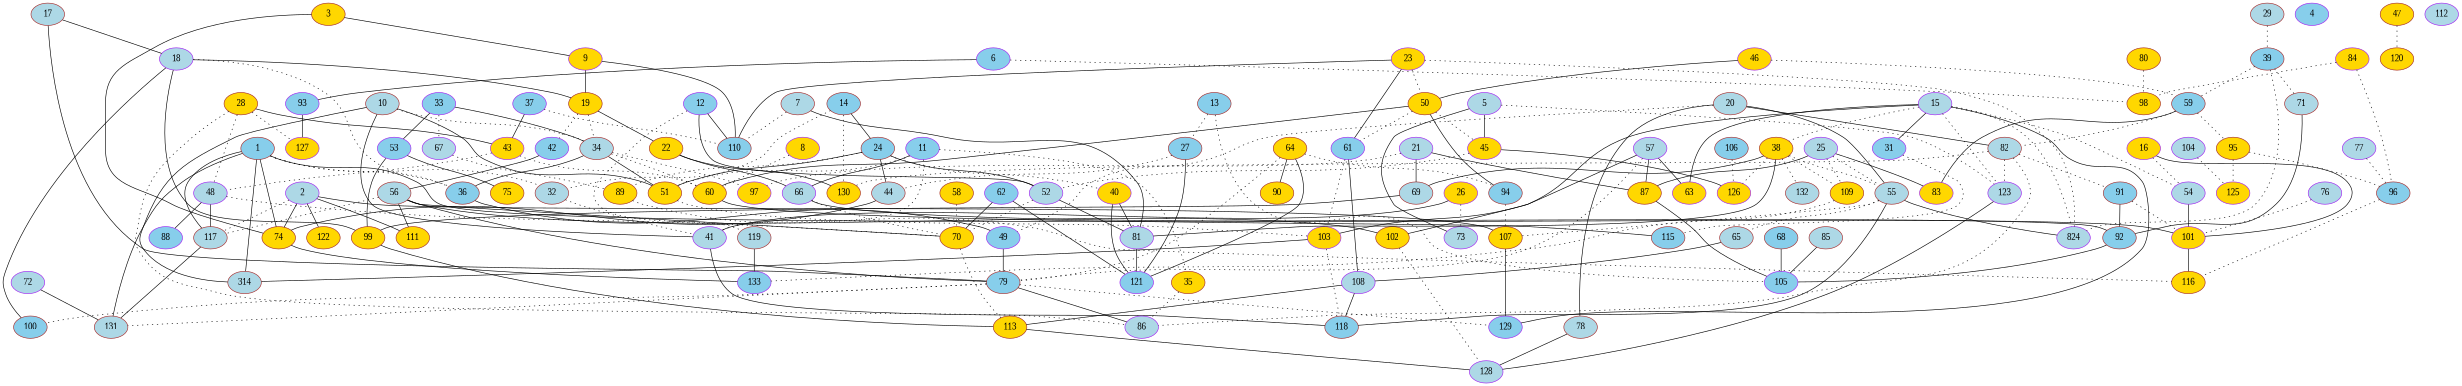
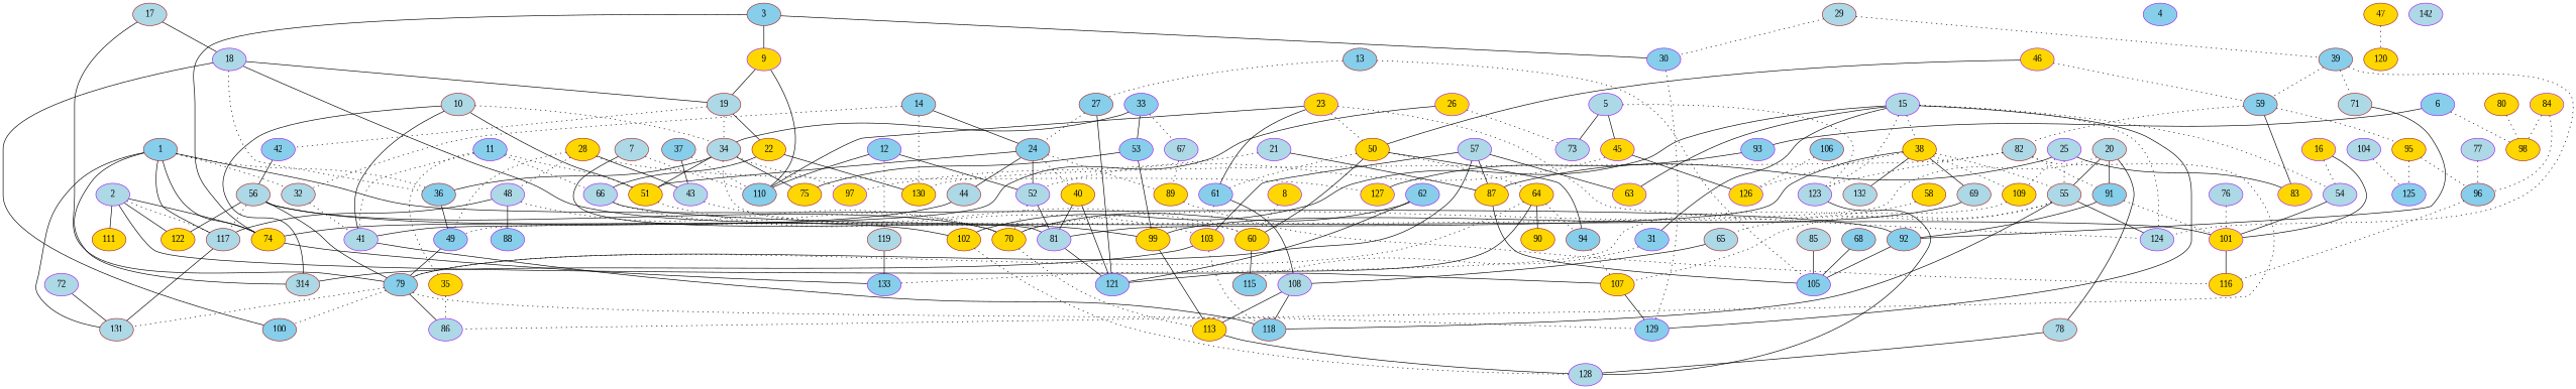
  graph {
    fontname="Liberation Serif"
    node [color=brown fillcolor=lightblue fontname="Liberation Serif" style=filled]
    edge [fontname="Liberation Serif" style=solid]
    1 [fillcolor=skyblue]
    32
    36 [fillcolor=skyblue]
    74 [fillcolor=gold]
    92 [fillcolor=skyblue]
    n6 [label=314]
    117
    131
    41 [color=purple]
    49 [color=purple fillcolor=skyblue]
    133 [color=purple fillcolor=skyblue]
    105 [color=purple fillcolor=skyblue]
    2 [color=purple]
    107 [fillcolor=gold]
    111 [fillcolor=gold]
    122 [fillcolor=gold]
    129 [color=purple fillcolor=skyblue]
-   3 [fillcolor=gold]
+   3 [fillcolor=skyblue]
    9 [color=purple fillcolor=gold]
+   30 [color=purple fillcolor=skyblue]
    110 [fillcolor=skyblue]
-   19 [fillcolor=gold]
+   19
    4 [color=purple fillcolor=skyblue]
    5 [color=purple]
    45 [color=purple fillcolor=gold]
    73 [color=purple]
    123 [color=purple]
    52 [color=purple]
    126 [color=purple fillcolor=gold]
    128 [color=purple]
    6 [color=purple fillcolor=skyblue]
    93 [color=purple fillcolor=skyblue]
    98 [fillcolor=gold]
    127 [color=purple fillcolor=gold]
    81 [color=purple]
    7
    121 [color=purple fillcolor=skyblue]
    8 [color=purple fillcolor=gold]
    60 [fillcolor=gold]
    115 [fillcolor=skyblue]
    34
    22 [fillcolor=gold]
    42 [color=purple fillcolor=skyblue]
    10
    51 [fillcolor=gold]
    97 [color=purple fillcolor=gold]
    75 [fillcolor=gold]
    118 [fillcolor=skyblue]
    103 [color=purple fillcolor=gold]
    11 [color=purple fillcolor=skyblue]
    35 [fillcolor=gold]
    66 [color=purple]
    86 [color=purple]
    101 [color=purple fillcolor=gold]
    70 [fillcolor=gold]
    12 [color=purple fillcolor=skyblue]
    119
    13 [fillcolor=skyblue]
    27 [fillcolor=skyblue]
    44
    14 [fillcolor=skyblue]
    24 [fillcolor=skyblue]
    130 [fillcolor=gold]
-   40 [color=purple fillcolor=gold]
+   40 [fillcolor=gold]
    89 [fillcolor=gold]
    39 [fillcolor=skyblue]
-   124 [color=purple label=824]
+   124 [color=purple]
    59 [fillcolor=skyblue]
    71
    15 [color=purple]
    31 [color=purple fillcolor=skyblue]
    38 [fillcolor=gold]
    54 [color=purple]
    63 [color=purple fillcolor=gold]
    102 [fillcolor=gold]
    55
    69
    109 [fillcolor=gold]
    132
    16 [color=purple fillcolor=gold]
    116 [fillcolor=gold]
    18 [color=purple]
    17
    79 [fillcolor=skyblue]
    99 [fillcolor=gold]
    100 [fillcolor=skyblue]
    113 [fillcolor=gold]
    56
    20
    78
    91 [fillcolor=skyblue]
    65
    21 [color=purple]
    87 [fillcolor=gold]
    23 [color=purple fillcolor=gold]
    50 [fillcolor=gold]
    61 [color=purple fillcolor=skyblue]
    64 [fillcolor=gold]
    94 [fillcolor=skyblue]
    108 [color=purple]
    25 [color=purple]
    83 [color=purple fillcolor=gold]
    26 [color=purple fillcolor=gold]
    28 [fillcolor=gold]
-   43 [color=purple fillcolor=gold]
+   43 [color=purple]
    48 [color=purple]
    88 [color=purple fillcolor=skyblue]
    29
    33 [color=purple fillcolor=skyblue]
    53 [color=purple fillcolor=skyblue]
    67 [color=purple]
-   37 [color=purple fillcolor=skyblue]
+   37 [fillcolor=skyblue]
    82
    95 [fillcolor=gold]
    46 [color=purple fillcolor=gold]
    47 [fillcolor=gold]
    120 [fillcolor=gold]
    90 [fillcolor=gold]
    57 [color=purple]
    58 [fillcolor=gold]
    96 [fillcolor=skyblue]
-   125 [color=purple fillcolor=gold]
+   125 [color=purple fillcolor=skyblue]
    62 [color=purple fillcolor=skyblue]
    68 [fillcolor=skyblue]
    72 [color=purple]
    76 [color=purple]
    77 [color=purple]
    80 [fillcolor=gold]
    84 [color=purple fillcolor=gold]
    85
    104 [color=purple]
    106 [fillcolor=skyblue]
-   112 [color=purple]
+   112 [color=purple label=142]
    1 -- 32 [style=dotted]
    1 -- 36 [style=dotted]
    1 -- 74
    1 -- 92
    1 -- n6
    1 -- 117
    1 -- 131
    32 -- 41 [style=dotted]
    36 -- 49
    74 -- 133
    92 -- 105
    117 -- 131
    41 -- 118
    49 -- 79
    2 -- 74
    2 -- 117 [style=dotted]
    2 -- 107
    2 -- 111
    2 -- 122
    107 -- 129
    3 -- 74
    3 -- 9
+   3 -- 30
    9 -- 110
    9 -- 19
+   30 -- 129 [style=dotted]
    19 -- 34 [style=dotted]
    19 -- 22
    19 -- 42 [style=dotted]
    5 -- 45
    5 -- 73
    5 -- 123 [style=dotted]
    45 -- 52 [style=dotted]
    45 -- 126
    123 -- 128
    52 -- 81
    52 -- 70 [style=dotted]
    6 -- 93
    6 -- 98 [style=dotted]
    93 -- 127
    81 -- 121
    7 -- 110 [style=dotted]
    7 -- 81
    8 -- 60 [style=dotted]
    60 -- 115
    34 -- 36
    34 -- 60 [style=dotted]
    34 -- 51
    34 -- 97 [style=dotted]
+   34 -- 75
    22 -- 66
    22 -- 130
    42 -- 56
    10 -- n6
    10 -- 41
    10 -- 34 [style=dotted]
    10 -- 51
    51 -- 103 [style=dotted]
    103 -- n6
    103 -- 118 [style=dotted]
    11 -- 41 [style=dotted]
    11 -- 51 [style=dotted]
    11 -- 35 [style=dotted]
-   11 -- 66
+   11 -- 66 [style=dotted]
    35 -- 86 [style=dotted]
    66 -- 101
    66 -- 70 [style=dotted]
    101 -- 116
    70 -- 113 [style=dotted]
    12 -- 110
    12 -- 52
    12 -- 119 [style=dotted]
    119 -- 133
    13 -- 105 [style=dotted]
    13 -- 27 [style=dotted]
    27 -- 121
-   27 -- 44 [style=dotted]
+   27 -- 24 [style=dotted]
    44 -- 74
    14 -- 32 [style=dotted]
    14 -- 24
    14 -- 130 [style=dotted]
    24 -- 52
    24 -- 51
    24 -- 44
    24 -- 40 [style=dotted]
    24 -- 89 [style=dotted]
    40 -- 81
    40 -- 121
    89 -- 116 [style=dotted]
    39 -- 124 [style=dotted]
    39 -- 59 [style=dotted]
    39 -- 71 [style=dotted]
    59 -- 83
    59 -- 82 [style=dotted]
    59 -- 95 [style=dotted]
    71 -- 92
    15 -- 129
    15 -- 123 [style=dotted]
    15 -- 124 [style=dotted]
    15 -- 31
    15 -- 38 [style=dotted]
    15 -- 54 [style=dotted]
    15 -- 63
    15 -- 102
    31 -- 115 [style=dotted]
    38 -- 126 [style=dotted]
    38 -- 81
    38 -- 55 [style=dotted]
    38 -- 69
    38 -- 109 [style=dotted]
-   38 -- 132 [style=dotted]
+   38 -- 132
    54 -- 101
    102 -- 128 [style=dotted]
    55 -- 107 [style=dotted]
    55 -- 118
    55 -- 124
    55 -- 65 [style=dotted]
    69 -- 99
    109 -- 133 [style=dotted]
    16 -- 101
    16 -- 54 [style=dotted]
    18 -- 36 [style=dotted]
    18 -- 19
    18 -- 99
    18 -- 100
    17 -- 18
    17 -- 79
    79 -- 131 [style=dotted]
    79 -- 129 [style=dotted]
    79 -- 86
    79 -- 100 [style=dotted]
    99 -- 113
    113 -- 128
    56 -- 117 [style=dotted]
-   56 -- 111
+   56 -- 122
    56 -- 70
    56 -- 102
    56 -- 79
    20 -- 49 [style=dotted]
    20 -- 55
    20 -- 78
-   20 -- 82
+   20 -- 91
    78 -- 128
    91 -- 92
    91 -- 101 [style=dotted]
    65 -- 108
    21 -- 97 [style=dotted]
-   21 -- 69
    21 -- 87
    87 -- 105
    23 -- 110
    23 -- 124 [style=dotted]
    23 -- 50 [style=dotted]
    23 -- 61
    50 -- 60
    50 -- 61 [style=dotted]
-   50 -- 45 [style=dotted]
+   50 -- 64 [style=dotted]
    50 -- 94
    61 -- 103 [style=dotted]
    61 -- 108
    64 -- 121
    64 -- 79 [style=dotted]
    64 -- 94 [style=dotted]
    64 -- 90
    94 -- 107 [style=dotted]
    108 -- 118
    108 -- 113
    25 -- 55 [style=dotted]
    25 -- 109 [style=dotted]
    25 -- 87
    25 -- 83
    26 -- 41
    26 -- 73 [style=dotted]
    28 -- 127 [style=dotted]
-   28 -- 86 [style=dotted]
+   28 -- 49 [style=dotted]
    28 -- 43
    28 -- 48 [style=dotted]
    43 -- 60 [style=dotted]
-   43 -- 48 [style=dotted]
    48 -- 117
    48 -- 70 [style=dotted]
    48 -- 88
+   29 -- 30 [style=dotted]
    29 -- 39 [style=dotted]
    33 -- 34
    33 -- 53
    33 -- 67 [style=dotted]
    53 -- 75
    53 -- 99
    67 -- 89 [style=dotted]
    37 -- 110 [style=dotted]
    37 -- 43
    82 -- 123 [style=dotted]
    82 -- 86 [style=dotted]
    82 -- 130 [style=dotted]
    82 -- 91 [style=dotted]
    95 -- 96 [style=dotted]
    95 -- 125 [style=dotted]
    46 -- 59 [style=dotted]
    46 -- 50
    47 -- 120 [style=dotted]
    57 -- 103
    57 -- 63
-   57 -- 79 [style=dotted]
+   57 -- 79
    57 -- 87
    58 -- 70 [style=dotted]
    96 -- 116 [style=dotted]
    62 -- 121
    62 -- 70
    68 -- 105
    72 -- 131
    76 -- 101 [style=dotted]
    77 -- 96 [style=dotted]
    80 -- 98 [style=dotted]
    84 -- 98 [style=dotted]
    84 -- 96 [style=dotted]
    85 -- 105
    104 -- 125 [style=dotted]
    106 -- 126 [style=dotted]
  }
